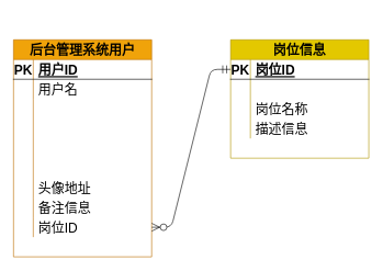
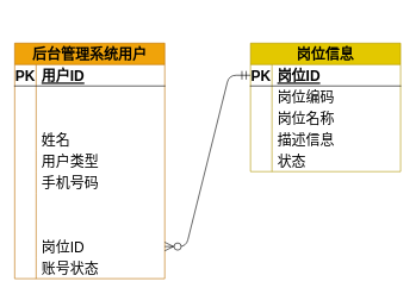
  <mxCell id="0" />
  <mxCell id="1" parent="0" />
  <mxCell id="2" value="后台管理系统用户" style="shape=table;startSize=30;container=1;collapsible=1;childLayout=tableLayout;fixedRows=1;rowLines=0;fontStyle=1;align=center;resizeLast=1;rounded=0;fontSize=20;fillColor=#f0a30a;fontColor=#000000;strokeColor=#BD7000;" parent="1" vertex="1"><mxGeometry x="20" y="60" width="210" height="330" as="geometry" /></mxCell>
  <mxCell id="3" value="" style="shape=partialRectangle;collapsible=0;dropTarget=0;pointerEvents=0;fillColor=none;points=[[0,0.5],[1,0.5]];portConstraint=eastwest;top=0;left=0;right=0;bottom=1;rounded=0;fontSize=20;" parent="2" vertex="1"><mxGeometry y="30" width="210" height="30" as="geometry" /></mxCell>
  <mxCell id="4" value="PK" style="shape=partialRectangle;overflow=hidden;connectable=0;fillColor=none;top=0;left=0;bottom=0;right=0;fontStyle=1;rounded=0;fontSize=20;" parent="3" vertex="1"><mxGeometry width="30" height="30" as="geometry"><mxRectangle width="30" height="30" as="alternateBounds" /></mxGeometry></mxCell>
  <mxCell id="5" value="用户ID" style="shape=partialRectangle;overflow=hidden;connectable=0;fillColor=none;top=0;left=0;bottom=0;right=0;align=left;spacingLeft=6;fontStyle=5;rounded=0;fontSize=20;" parent="3" vertex="1"><mxGeometry x="30" width="180" height="30" as="geometry"><mxRectangle width="180" height="30" as="alternateBounds" /></mxGeometry></mxCell>
  <mxCell id="6" value="" style="shape=partialRectangle;collapsible=0;dropTarget=0;pointerEvents=0;fillColor=none;points=[[0,0.5],[1,0.5]];portConstraint=eastwest;top=0;left=0;right=0;bottom=0;rounded=0;fontSize=20;" parent="2" vertex="1"><mxGeometry y="60" width="210" height="30" as="geometry" /></mxCell>
  <mxCell id="7" value="" style="shape=partialRectangle;overflow=hidden;connectable=0;fillColor=none;top=0;left=0;bottom=0;right=0;rounded=0;fontSize=20;" parent="6" vertex="1"><mxGeometry width="30" height="30" as="geometry"><mxRectangle width="30" height="30" as="alternateBounds" /></mxGeometry></mxCell>
- <mxCell id="8" value="用户名" style="shape=partialRectangle;overflow=hidden;connectable=0;fillColor=none;top=0;left=0;bottom=0;right=0;align=left;spacingLeft=6;rounded=0;fontSize=20;" parent="6" vertex="1"><mxGeometry x="30" width="180" height="30" as="geometry"><mxRectangle width="180" height="30" as="alternateBounds" /></mxGeometry></mxCell>
  <mxCell id="9" style="shape=partialRectangle;collapsible=0;dropTarget=0;pointerEvents=0;fillColor=none;points=[[0,0.5],[1,0.5]];portConstraint=eastwest;top=0;left=0;right=0;bottom=0;rounded=0;fontSize=20;" parent="2" vertex="1"><mxGeometry y="90" width="210" height="30" as="geometry" /></mxCell>
  <mxCell id="10" style="shape=partialRectangle;overflow=hidden;connectable=0;fillColor=none;top=0;left=0;bottom=0;right=0;rounded=0;fontSize=20;" parent="9" vertex="1"><mxGeometry width="30" height="30" as="geometry"><mxRectangle width="30" height="30" as="alternateBounds" /></mxGeometry></mxCell>
  <mxCell id="11" style="shape=partialRectangle;collapsible=0;dropTarget=0;pointerEvents=0;fillColor=none;points=[[0,0.5],[1,0.5]];portConstraint=eastwest;top=0;left=0;right=0;bottom=0;rounded=0;fontSize=20;" parent="2" vertex="1"><mxGeometry y="120" width="210" height="30" as="geometry" /></mxCell>
  <mxCell id="12" style="shape=partialRectangle;overflow=hidden;connectable=0;fillColor=none;top=0;left=0;bottom=0;right=0;rounded=0;fontSize=20;" parent="11" vertex="1"><mxGeometry width="30" height="30" as="geometry"><mxRectangle width="30" height="30" as="alternateBounds" /></mxGeometry></mxCell>
+ <mxCell id="13" value="姓名" style="shape=partialRectangle;overflow=hidden;connectable=0;fillColor=none;top=0;left=0;bottom=0;right=0;align=left;spacingLeft=6;rounded=0;fontSize=20;" parent="11" vertex="1"><mxGeometry x="30" width="180" height="30" as="geometry"><mxRectangle width="180" height="30" as="alternateBounds" /></mxGeometry></mxCell>
  <mxCell id="14" style="shape=partialRectangle;collapsible=0;dropTarget=0;pointerEvents=0;fillColor=none;points=[[0,0.5],[1,0.5]];portConstraint=eastwest;top=0;left=0;right=0;bottom=0;rounded=0;fontSize=20;" parent="2" vertex="1"><mxGeometry y="150" width="210" height="30" as="geometry" /></mxCell>
  <mxCell id="15" style="shape=partialRectangle;overflow=hidden;connectable=0;fillColor=none;top=0;left=0;bottom=0;right=0;rounded=0;fontSize=20;" parent="14" vertex="1"><mxGeometry width="30" height="30" as="geometry"><mxRectangle width="30" height="30" as="alternateBounds" /></mxGeometry></mxCell>
+ <mxCell id="16" value="用户类型" style="shape=partialRectangle;overflow=hidden;connectable=0;fillColor=none;top=0;left=0;bottom=0;right=0;align=left;spacingLeft=6;rounded=0;fontSize=20;" parent="14" vertex="1"><mxGeometry x="30" width="180" height="30" as="geometry"><mxRectangle width="180" height="30" as="alternateBounds" /></mxGeometry></mxCell>
  <mxCell id="17" style="shape=partialRectangle;collapsible=0;dropTarget=0;pointerEvents=0;fillColor=none;points=[[0,0.5],[1,0.5]];portConstraint=eastwest;top=0;left=0;right=0;bottom=0;rounded=0;fontSize=20;" parent="2" vertex="1"><mxGeometry y="180" width="210" height="30" as="geometry" /></mxCell>
  <mxCell id="18" style="shape=partialRectangle;overflow=hidden;connectable=0;fillColor=none;top=0;left=0;bottom=0;right=0;rounded=0;fontSize=20;" parent="17" vertex="1"><mxGeometry width="30" height="30" as="geometry"><mxRectangle width="30" height="30" as="alternateBounds" /></mxGeometry></mxCell>
+ <mxCell id="19" value="手机号码" style="shape=partialRectangle;overflow=hidden;connectable=0;fillColor=none;top=0;left=0;bottom=0;right=0;align=left;spacingLeft=6;rounded=0;fontSize=20;" parent="17" vertex="1"><mxGeometry x="30" width="180" height="30" as="geometry"><mxRectangle width="180" height="30" as="alternateBounds" /></mxGeometry></mxCell>
  <mxCell id="20" style="shape=partialRectangle;collapsible=0;dropTarget=0;pointerEvents=0;fillColor=none;points=[[0,0.5],[1,0.5]];portConstraint=eastwest;top=0;left=0;right=0;bottom=0;rounded=0;fontSize=20;" parent="2" vertex="1"><mxGeometry y="210" width="210" height="30" as="geometry" /></mxCell>
  <mxCell id="21" style="shape=partialRectangle;overflow=hidden;connectable=0;fillColor=none;top=0;left=0;bottom=0;right=0;rounded=0;fontSize=20;" parent="20" vertex="1"><mxGeometry width="30" height="30" as="geometry"><mxRectangle width="30" height="30" as="alternateBounds" /></mxGeometry></mxCell>
- <mxCell id="22" value="头像地址" style="shape=partialRectangle;overflow=hidden;connectable=0;fillColor=none;top=0;left=0;bottom=0;right=0;align=left;spacingLeft=6;rounded=0;fontSize=20;" parent="20" vertex="1"><mxGeometry x="30" width="180" height="30" as="geometry"><mxRectangle width="180" height="30" as="alternateBounds" /></mxGeometry></mxCell>
  <mxCell id="23" style="shape=partialRectangle;collapsible=0;dropTarget=0;pointerEvents=0;fillColor=none;points=[[0,0.5],[1,0.5]];portConstraint=eastwest;top=0;left=0;right=0;bottom=0;rounded=0;fontSize=20;" parent="2" vertex="1"><mxGeometry y="240" width="210" height="30" as="geometry" /></mxCell>
  <mxCell id="24" style="shape=partialRectangle;overflow=hidden;connectable=0;fillColor=none;top=0;left=0;bottom=0;right=0;rounded=0;fontSize=20;" parent="23" vertex="1"><mxGeometry width="30" height="30" as="geometry"><mxRectangle width="30" height="30" as="alternateBounds" /></mxGeometry></mxCell>
- <mxCell id="25" value="备注信息" style="shape=partialRectangle;overflow=hidden;connectable=0;fillColor=none;top=0;left=0;bottom=0;right=0;align=left;spacingLeft=6;rounded=0;fontSize=20;" parent="23" vertex="1"><mxGeometry x="30" width="180" height="30" as="geometry"><mxRectangle width="180" height="30" as="alternateBounds" /></mxGeometry></mxCell>
  <mxCell id="26" style="shape=partialRectangle;collapsible=0;dropTarget=0;pointerEvents=0;fillColor=none;points=[[0,0.5],[1,0.5]];portConstraint=eastwest;top=0;left=0;right=0;bottom=0;rounded=0;fontSize=20;" parent="2" vertex="1"><mxGeometry y="270" width="210" height="30" as="geometry" /></mxCell>
  <mxCell id="27" style="shape=partialRectangle;overflow=hidden;connectable=0;fillColor=none;top=0;left=0;bottom=0;right=0;rounded=0;fontSize=20;" parent="26" vertex="1"><mxGeometry width="30" height="30" as="geometry"><mxRectangle width="30" height="30" as="alternateBounds" /></mxGeometry></mxCell>
  <mxCell id="28" value="岗位ID" style="shape=partialRectangle;overflow=hidden;connectable=0;fillColor=none;top=0;left=0;bottom=0;right=0;align=left;spacingLeft=6;rounded=0;fontSize=20;" parent="26" vertex="1"><mxGeometry x="30" width="180" height="30" as="geometry"><mxRectangle width="180" height="30" as="alternateBounds" /></mxGeometry></mxCell>
  <mxCell id="29" style="shape=partialRectangle;collapsible=0;dropTarget=0;pointerEvents=0;fillColor=none;points=[[0,0.5],[1,0.5]];portConstraint=eastwest;top=0;left=0;right=0;bottom=0;rounded=0;fontSize=20;" parent="2" vertex="1"><mxGeometry y="300" width="210" height="30" as="geometry" /></mxCell>
  <mxCell id="30" style="shape=partialRectangle;overflow=hidden;connectable=0;fillColor=none;top=0;left=0;bottom=0;right=0;rounded=0;fontSize=20;" parent="29" vertex="1"><mxGeometry width="30" height="30" as="geometry"><mxRectangle width="30" height="30" as="alternateBounds" /></mxGeometry></mxCell>
+ <mxCell id="31" value="账号状态" style="shape=partialRectangle;overflow=hidden;connectable=0;fillColor=none;top=0;left=0;bottom=0;right=0;align=left;spacingLeft=6;rounded=0;fontSize=20;" parent="29" vertex="1"><mxGeometry x="30" width="180" height="30" as="geometry"><mxRectangle width="180" height="30" as="alternateBounds" /></mxGeometry></mxCell>
  <mxCell id="32" value="岗位信息" style="shape=table;startSize=30;container=1;collapsible=1;childLayout=tableLayout;fixedRows=1;rowLines=0;fontStyle=1;align=center;resizeLast=1;rounded=0;fontSize=20;fillColor=#e3c800;fontColor=#000000;strokeColor=#B09500;" parent="1" vertex="1"><mxGeometry x="350" y="60" width="210" height="180" as="geometry" /></mxCell>
  <mxCell id="33" value="" style="shape=partialRectangle;collapsible=0;dropTarget=0;pointerEvents=0;fillColor=none;points=[[0,0.5],[1,0.5]];portConstraint=eastwest;top=0;left=0;right=0;bottom=1;rounded=0;fontSize=20;" parent="32" vertex="1"><mxGeometry y="30" width="210" height="30" as="geometry" /></mxCell>
  <mxCell id="34" value="PK" style="shape=partialRectangle;overflow=hidden;connectable=0;fillColor=none;top=0;left=0;bottom=0;right=0;fontStyle=1;rounded=0;fontSize=20;" parent="33" vertex="1"><mxGeometry width="30" height="30" as="geometry"><mxRectangle width="30" height="30" as="alternateBounds" /></mxGeometry></mxCell>
  <mxCell id="35" value="岗位ID" style="shape=partialRectangle;overflow=hidden;connectable=0;fillColor=none;top=0;left=0;bottom=0;right=0;align=left;spacingLeft=6;fontStyle=5;rounded=0;fontSize=20;" parent="33" vertex="1"><mxGeometry x="30" width="180" height="30" as="geometry"><mxRectangle width="180" height="30" as="alternateBounds" /></mxGeometry></mxCell>
  <mxCell id="36" value="" style="shape=partialRectangle;collapsible=0;dropTarget=0;pointerEvents=0;fillColor=none;points=[[0,0.5],[1,0.5]];portConstraint=eastwest;top=0;left=0;right=0;bottom=0;rounded=0;fontSize=20;" parent="32" vertex="1"><mxGeometry y="60" width="210" height="30" as="geometry" /></mxCell>
  <mxCell id="37" value="" style="shape=partialRectangle;overflow=hidden;connectable=0;fillColor=none;top=0;left=0;bottom=0;right=0;rounded=0;fontSize=20;" parent="36" vertex="1"><mxGeometry width="30" height="30" as="geometry"><mxRectangle width="30" height="30" as="alternateBounds" /></mxGeometry></mxCell>
+ <mxCell id="38" value="岗位编码" style="shape=partialRectangle;overflow=hidden;connectable=0;fillColor=none;top=0;left=0;bottom=0;right=0;align=left;spacingLeft=6;rounded=0;fontSize=20;" parent="36" vertex="1"><mxGeometry x="30" width="180" height="30" as="geometry"><mxRectangle width="180" height="30" as="alternateBounds" /></mxGeometry></mxCell>
  <mxCell id="39" style="shape=partialRectangle;collapsible=0;dropTarget=0;pointerEvents=0;fillColor=none;points=[[0,0.5],[1,0.5]];portConstraint=eastwest;top=0;left=0;right=0;bottom=0;rounded=0;fontSize=20;" parent="32" vertex="1"><mxGeometry y="90" width="210" height="30" as="geometry" /></mxCell>
  <mxCell id="40" style="shape=partialRectangle;overflow=hidden;connectable=0;fillColor=none;top=0;left=0;bottom=0;right=0;rounded=0;fontSize=20;" parent="39" vertex="1"><mxGeometry width="30" height="30" as="geometry"><mxRectangle width="30" height="30" as="alternateBounds" /></mxGeometry></mxCell>
  <mxCell id="41" value="岗位名称" style="shape=partialRectangle;overflow=hidden;connectable=0;fillColor=none;top=0;left=0;bottom=0;right=0;align=left;spacingLeft=6;rounded=0;fontSize=20;" parent="39" vertex="1"><mxGeometry x="30" width="180" height="30" as="geometry"><mxRectangle width="180" height="30" as="alternateBounds" /></mxGeometry></mxCell>
  <mxCell id="42" style="shape=partialRectangle;collapsible=0;dropTarget=0;pointerEvents=0;fillColor=none;points=[[0,0.5],[1,0.5]];portConstraint=eastwest;top=0;left=0;right=0;bottom=0;rounded=0;fontSize=20;" parent="32" vertex="1"><mxGeometry y="120" width="210" height="30" as="geometry" /></mxCell>
  <mxCell id="43" style="shape=partialRectangle;overflow=hidden;connectable=0;fillColor=none;top=0;left=0;bottom=0;right=0;rounded=0;fontSize=20;" parent="42" vertex="1"><mxGeometry width="30" height="30" as="geometry"><mxRectangle width="30" height="30" as="alternateBounds" /></mxGeometry></mxCell>
  <mxCell id="44" value="描述信息" style="shape=partialRectangle;overflow=hidden;connectable=0;fillColor=none;top=0;left=0;bottom=0;right=0;align=left;spacingLeft=6;rounded=0;fontSize=20;" parent="42" vertex="1"><mxGeometry x="30" width="180" height="30" as="geometry"><mxRectangle width="180" height="30" as="alternateBounds" /></mxGeometry></mxCell>
  <mxCell id="45" style="shape=partialRectangle;collapsible=0;dropTarget=0;pointerEvents=0;fillColor=none;points=[[0,0.5],[1,0.5]];portConstraint=eastwest;top=0;left=0;right=0;bottom=0;rounded=0;fontSize=20;" parent="32" vertex="1"><mxGeometry y="150" width="210" height="30" as="geometry" /></mxCell>
  <mxCell id="46" style="shape=partialRectangle;overflow=hidden;connectable=0;fillColor=none;top=0;left=0;bottom=0;right=0;rounded=0;fontSize=20;" parent="45" vertex="1"><mxGeometry width="30" height="30" as="geometry"><mxRectangle width="30" height="30" as="alternateBounds" /></mxGeometry></mxCell>
+ <mxCell id="47" value="状态" style="shape=partialRectangle;overflow=hidden;connectable=0;fillColor=none;top=0;left=0;bottom=0;right=0;align=left;spacingLeft=6;rounded=0;fontSize=20;" parent="45" vertex="1"><mxGeometry x="30" width="180" height="30" as="geometry"><mxRectangle width="180" height="30" as="alternateBounds" /></mxGeometry></mxCell>
  <mxCell id="48" value="" style="edgeStyle=entityRelationEdgeStyle;html=1;endArrow=ERzeroToMany;startArrow=ERmandOne;strokeWidth=1;endSize=10;startSize=10;" parent="1" source="33" target="26" edge="1"><mxGeometry width="100" height="100" relative="1" as="geometry"><mxPoint x="490" y="300" as="sourcePoint" /><mxPoint x="300" y="350" as="targetPoint" /><Array as="points"><mxPoint x="440" y="30" /><mxPoint x="380" y="20" /><mxPoint x="370" y="70" /></Array></mxGeometry></mxCell>
